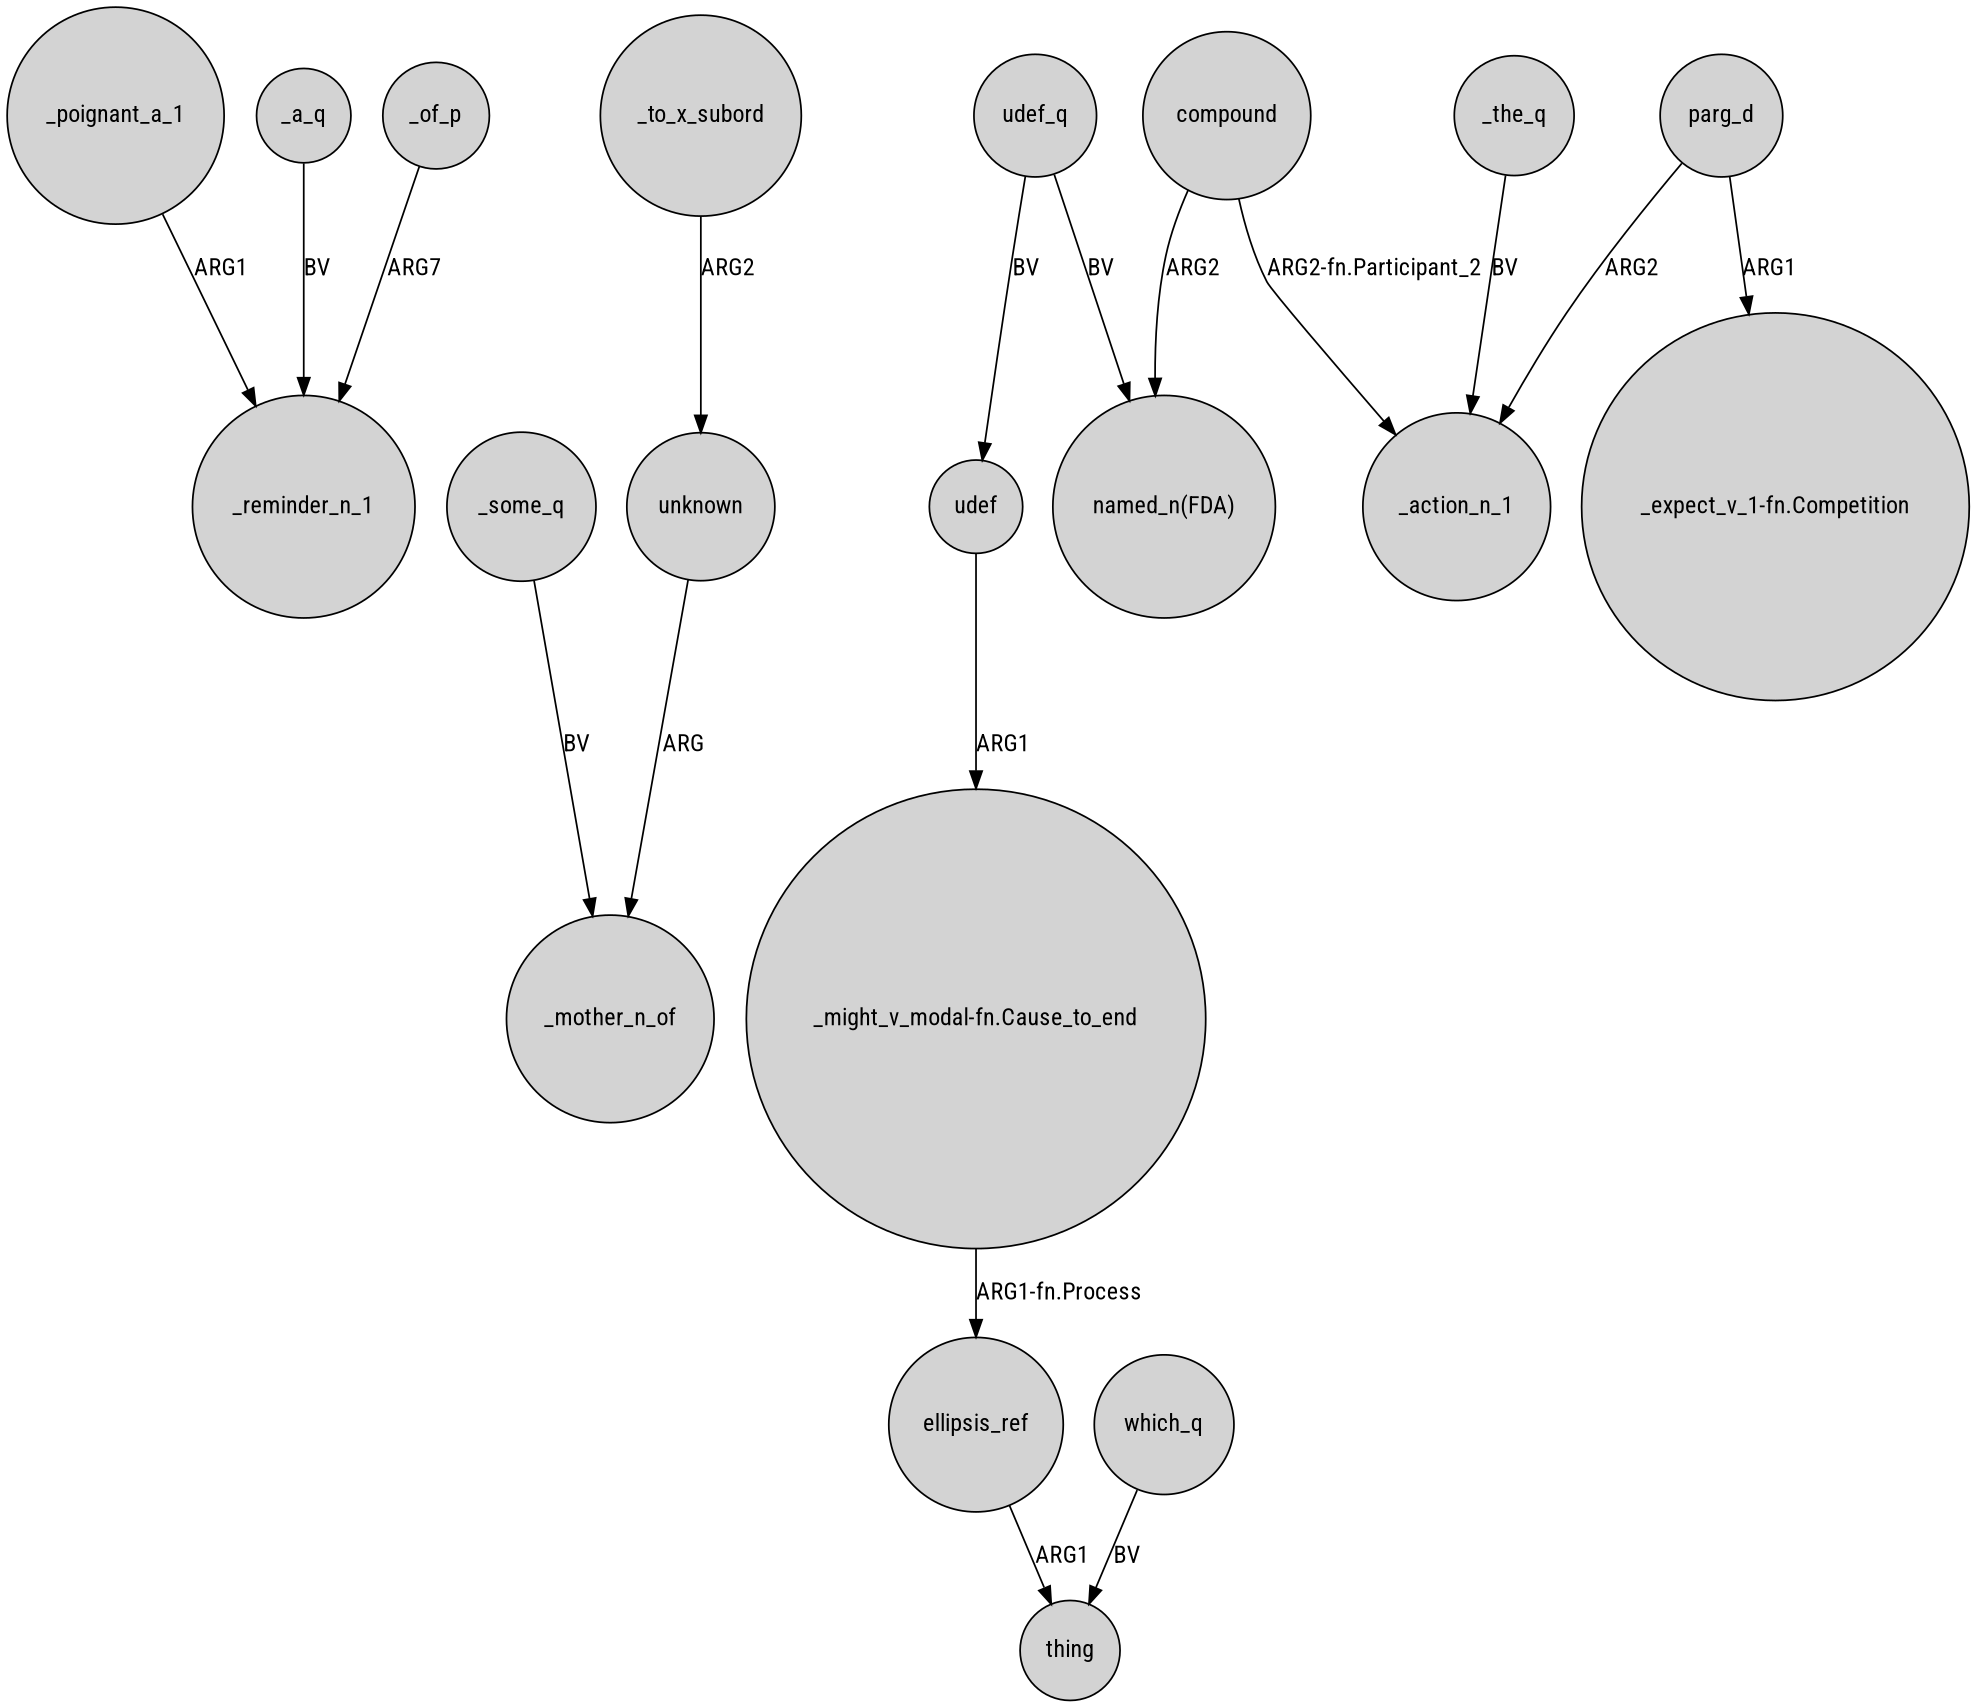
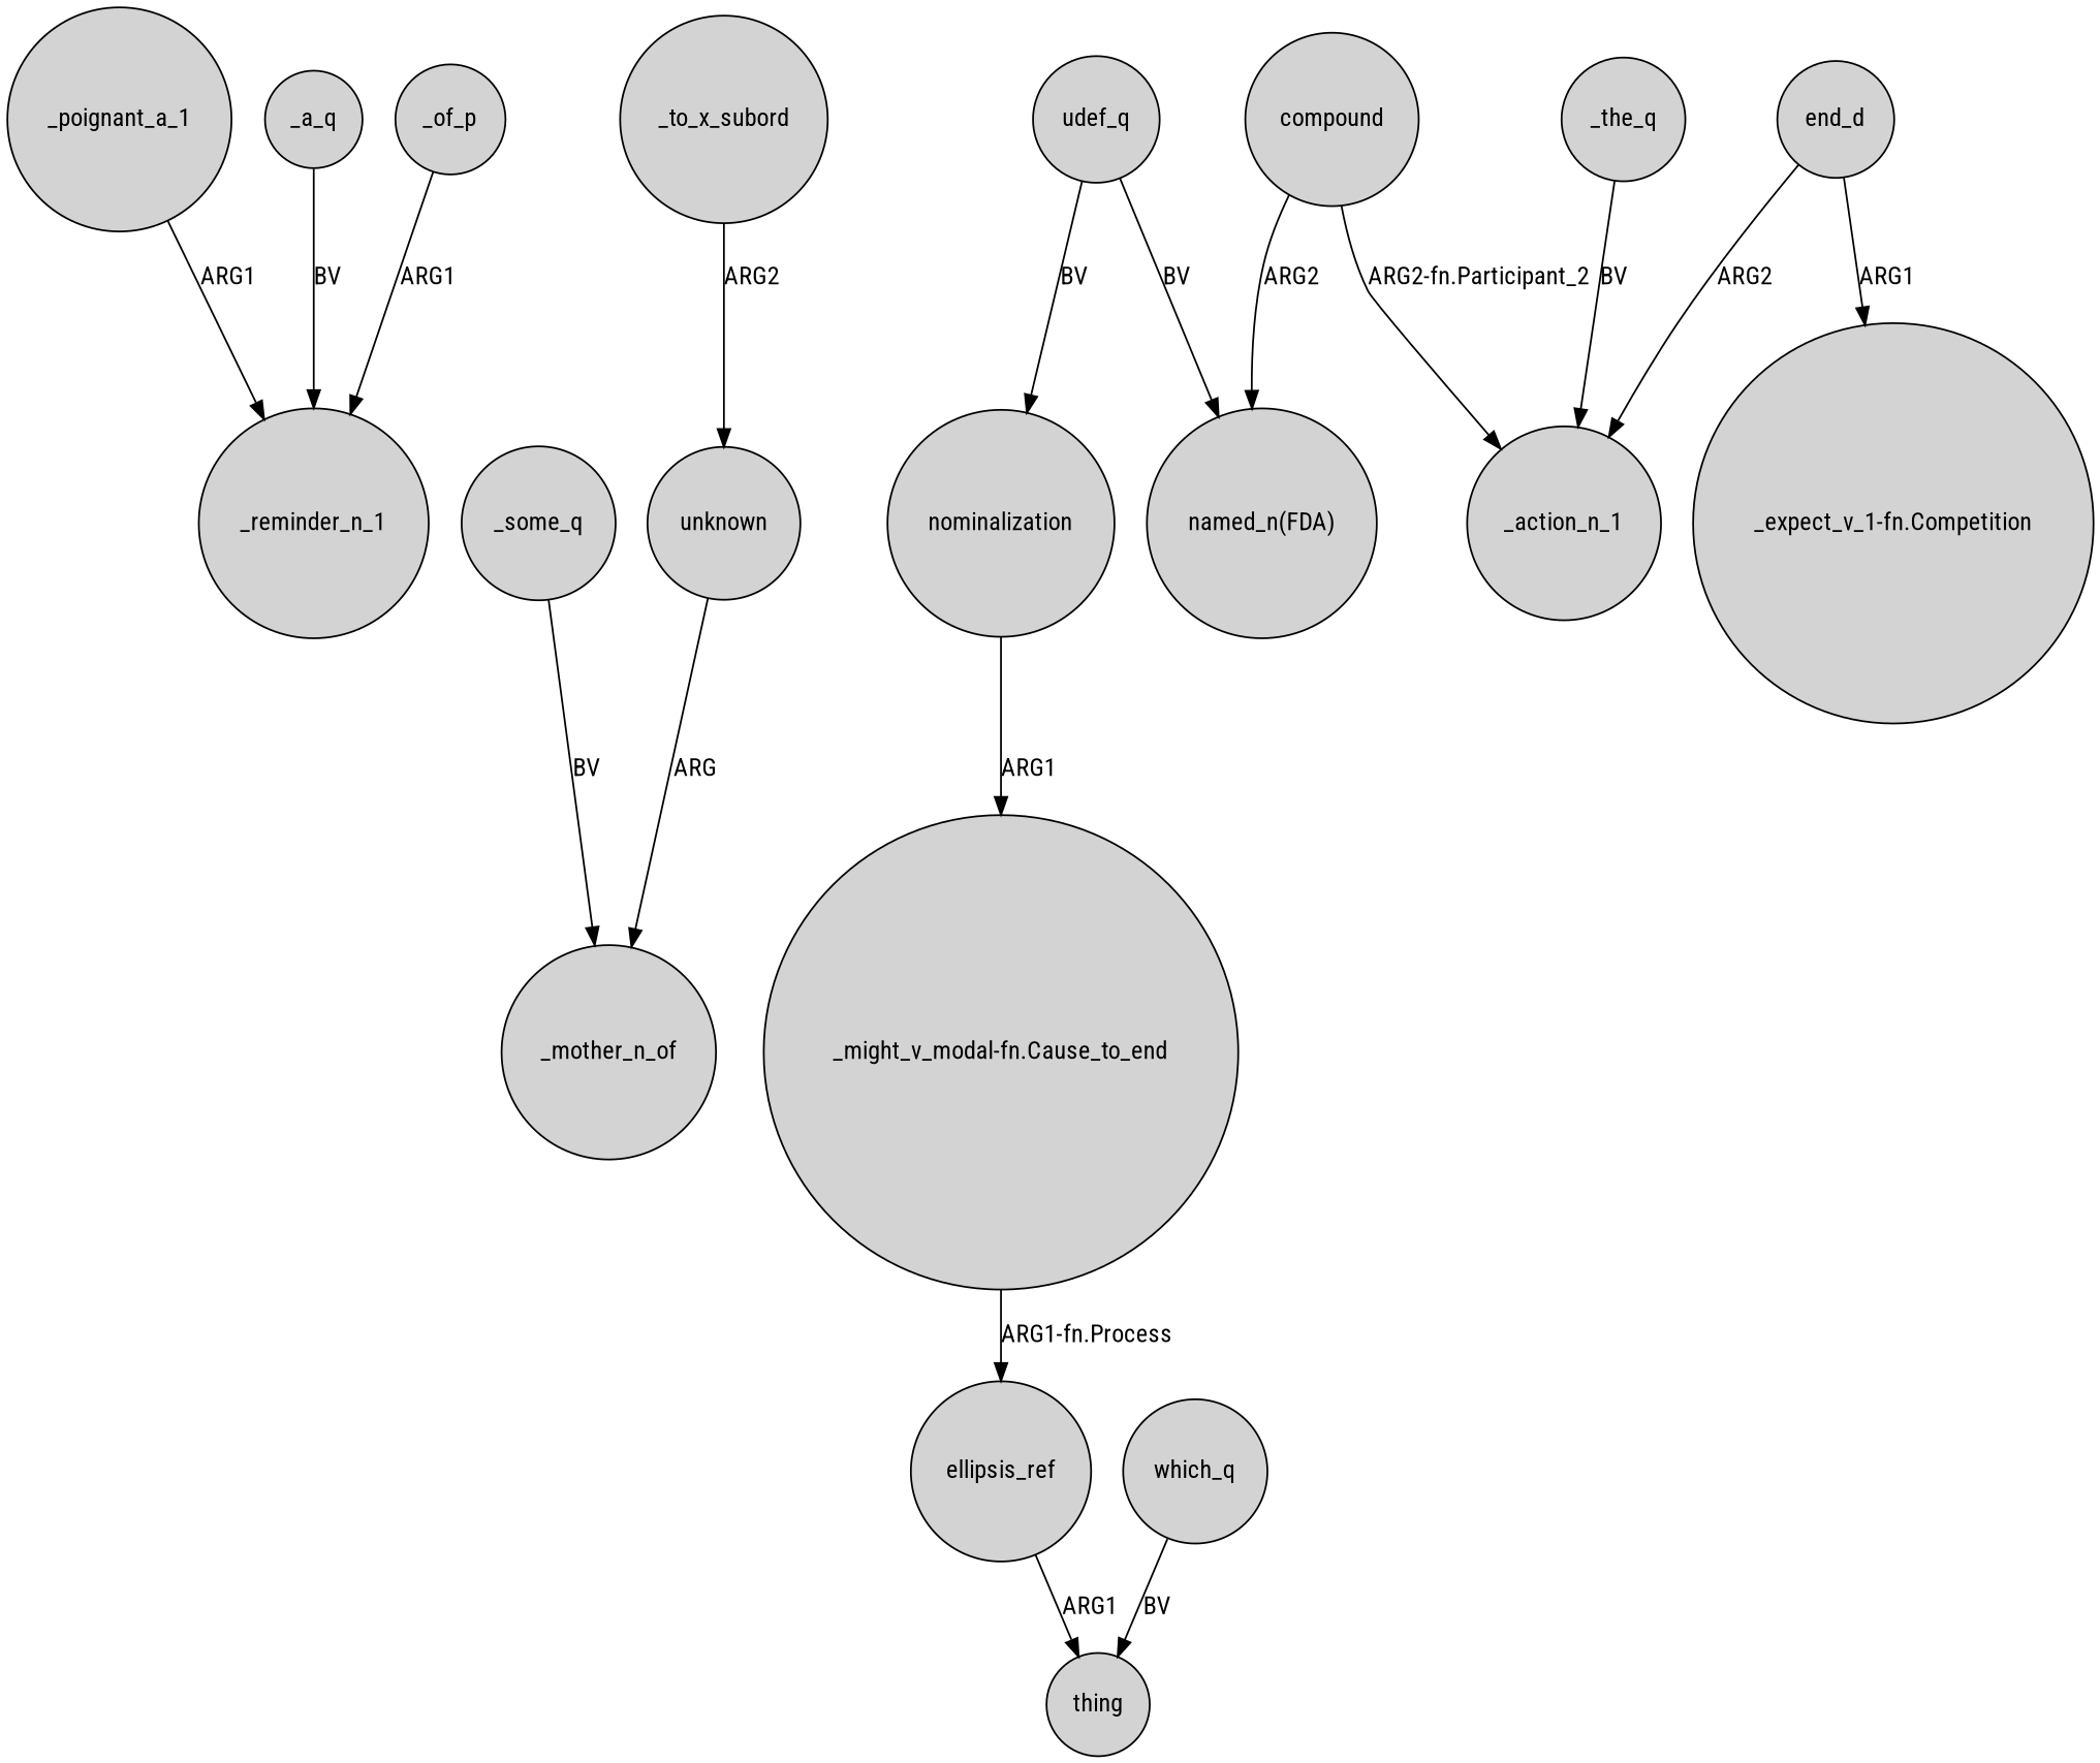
  digraph {
    fontname="Roboto Condensed"
    node [fontname="Roboto Condensed" shape=circle style=filled]
    edge [fontname="Roboto Condensed"]
    _poignant_a_1
    _reminder_n_1
    _some_q
    _mother_n_of
    udef_q
    "named_n(FDA)"
-   nominalization [label=udef]
+   nominalization
    "_might_v_modal-fn.Cause_to_end"
    ellipsis_ref
    which_q
    thing
    _a_q
    _the_q
    _action_n_1
    compound
    _of_p
    _to_x_subord
    unknown
-   parg_d
+   parg_d [label=end_d]
    "_expect_v_1-fn.Competition"
    _poignant_a_1 -> _reminder_n_1 [label=ARG1]
    _some_q -> _mother_n_of [label=BV]
    udef_q -> "named_n(FDA)" [label=BV]
    udef_q -> nominalization [label=BV]
    nominalization -> "_might_v_modal-fn.Cause_to_end" [label=ARG1]
    "_might_v_modal-fn.Cause_to_end" -> ellipsis_ref [label="ARG1-fn.Process"]
    ellipsis_ref -> thing [label=ARG1]
    which_q -> thing [label=BV]
    _a_q -> _reminder_n_1 [label=BV]
    _the_q -> _action_n_1 [label=BV]
    compound -> "named_n(FDA)" [label=ARG2]
    compound -> _action_n_1 [label="ARG2-fn.Participant_2"]
-   _of_p -> _reminder_n_1 [label=ARG7]
+   _of_p -> _reminder_n_1 [label=ARG1]
    _to_x_subord -> unknown [label=ARG2]
    unknown -> _mother_n_of [label=ARG]
    parg_d -> _action_n_1 [label=ARG2]
    parg_d -> "_expect_v_1-fn.Competition" [label=ARG1]
  }
